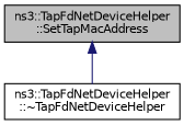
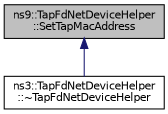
  digraph {
    rankdir=TB
    node [color=black fontname=Helvetica fontsize=10 shape=record style=filled]
-   n1 [fillcolor=grey75 fontcolor=black height=0.2 label="ns3::TapFdNetDeviceHelper\l::SetTapMacAddress" width=0.4]
+   n1 [fillcolor=grey75 fontcolor=black height=0.2 label="ns9::TapFdNetDeviceHelper\l::SetTapMacAddress" width=0.4]
    n2 [fillcolor=white height=0.2 label="ns3::TapFdNetDeviceHelper\l::~TapFdNetDeviceHelper" width=0.4]
    n1 -> n2 [color=midnightblue dir=back fontname=Helvetica fontsize=10 labelfontname=Helvetica labelfontsize=10 style=solid]
  }
